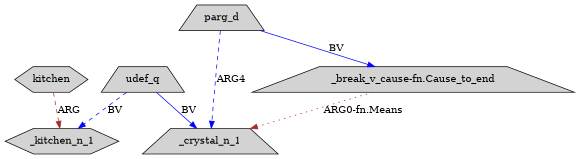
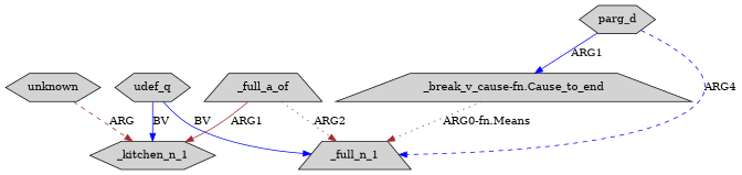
  digraph {
    node [shape=trapezium style=filled]
    edge [color=brown style=solid]
-   unknown [shape=hexagon label=kitchen]
+   unknown [shape=hexagon]
    _kitchen_n_1 [shape=hexagon]
-   udef_q
-   _crystal_n_1
+   udef_q [shape=hexagon]
+   _crystal_n_1 [label=_full_n_1]
    "_break_v_cause-fn.Cause_to_end"
-   parg_d
+   _full_a_of
+   parg_d [shape=hexagon]
    unknown -> _kitchen_n_1 [label=ARG style=dashed]
-   udef_q -> _kitchen_n_1 [color=blue label=BV style=dashed]
+   udef_q -> _kitchen_n_1 [color=blue label=BV]
    udef_q -> _crystal_n_1 [color=blue label=BV]
    "_break_v_cause-fn.Cause_to_end" -> _crystal_n_1 [label="ARG0-fn.Means" style=dotted]
+   _full_a_of -> _kitchen_n_1 [label=ARG1]
+   _full_a_of -> _crystal_n_1 [label=ARG2 style=dotted]
    parg_d -> _crystal_n_1 [color=blue label=ARG4 style=dashed]
-   parg_d -> "_break_v_cause-fn.Cause_to_end" [color=blue label=BV]
+   parg_d -> "_break_v_cause-fn.Cause_to_end" [color=blue label=ARG1]
  }
